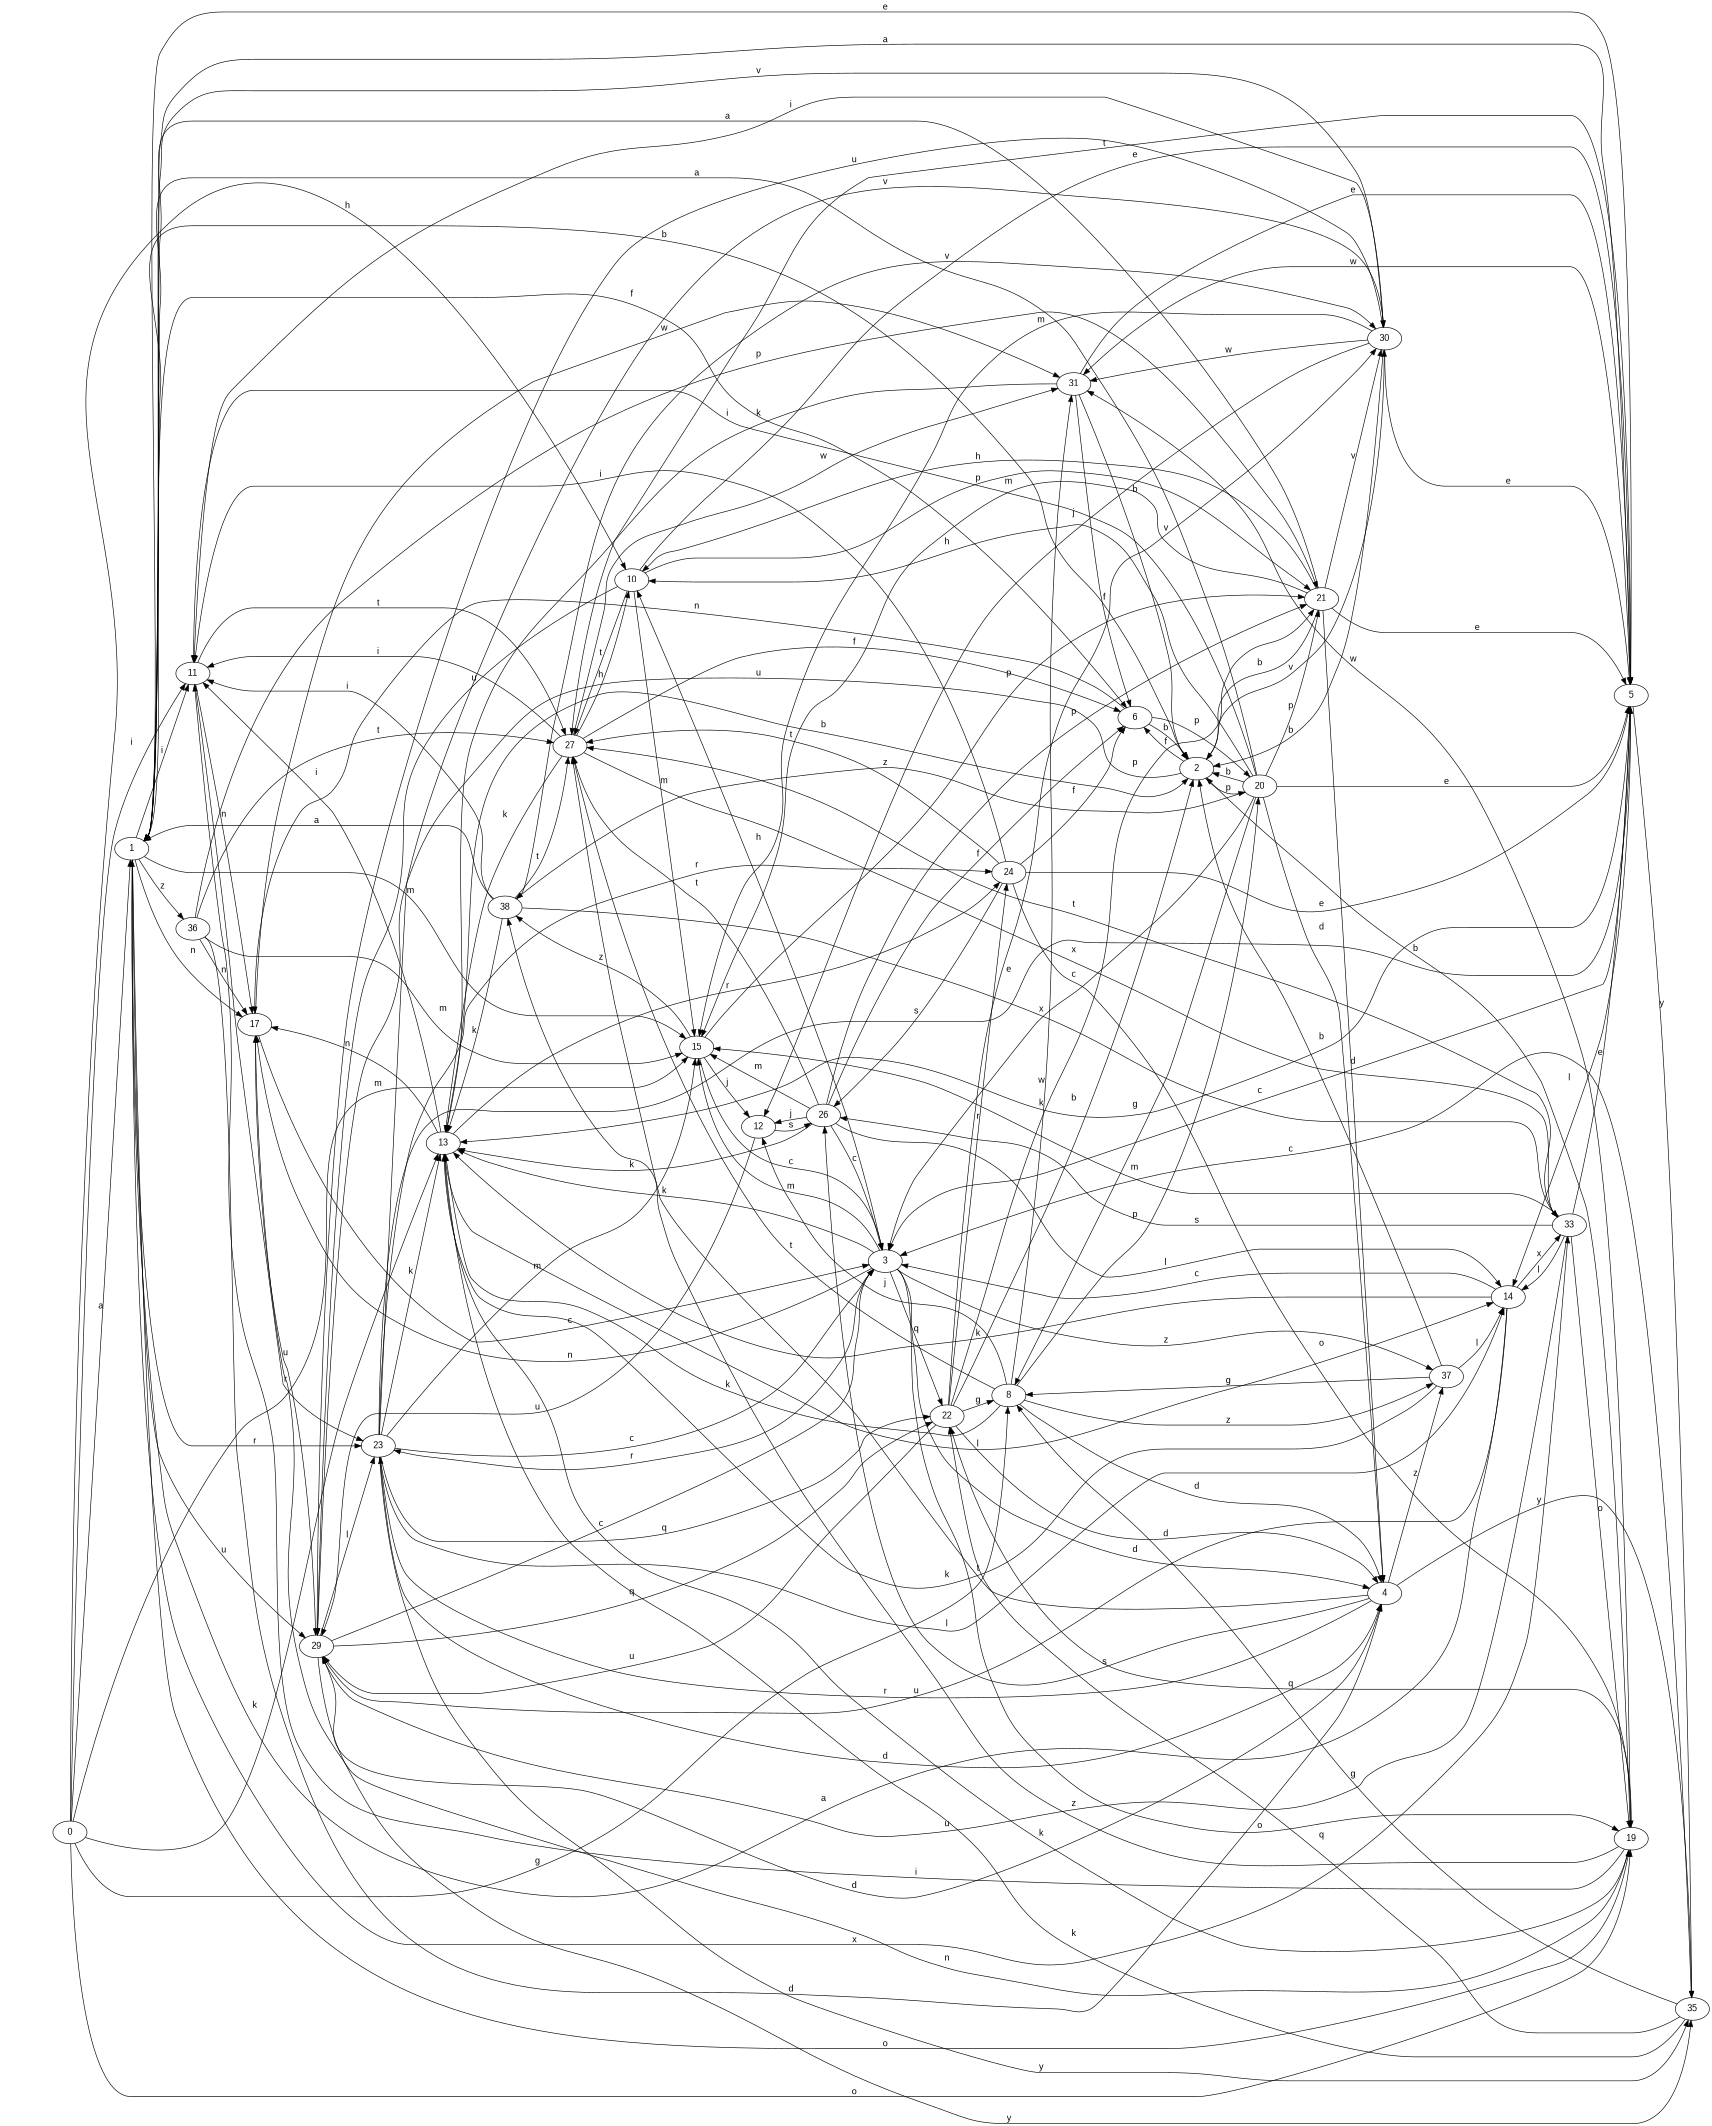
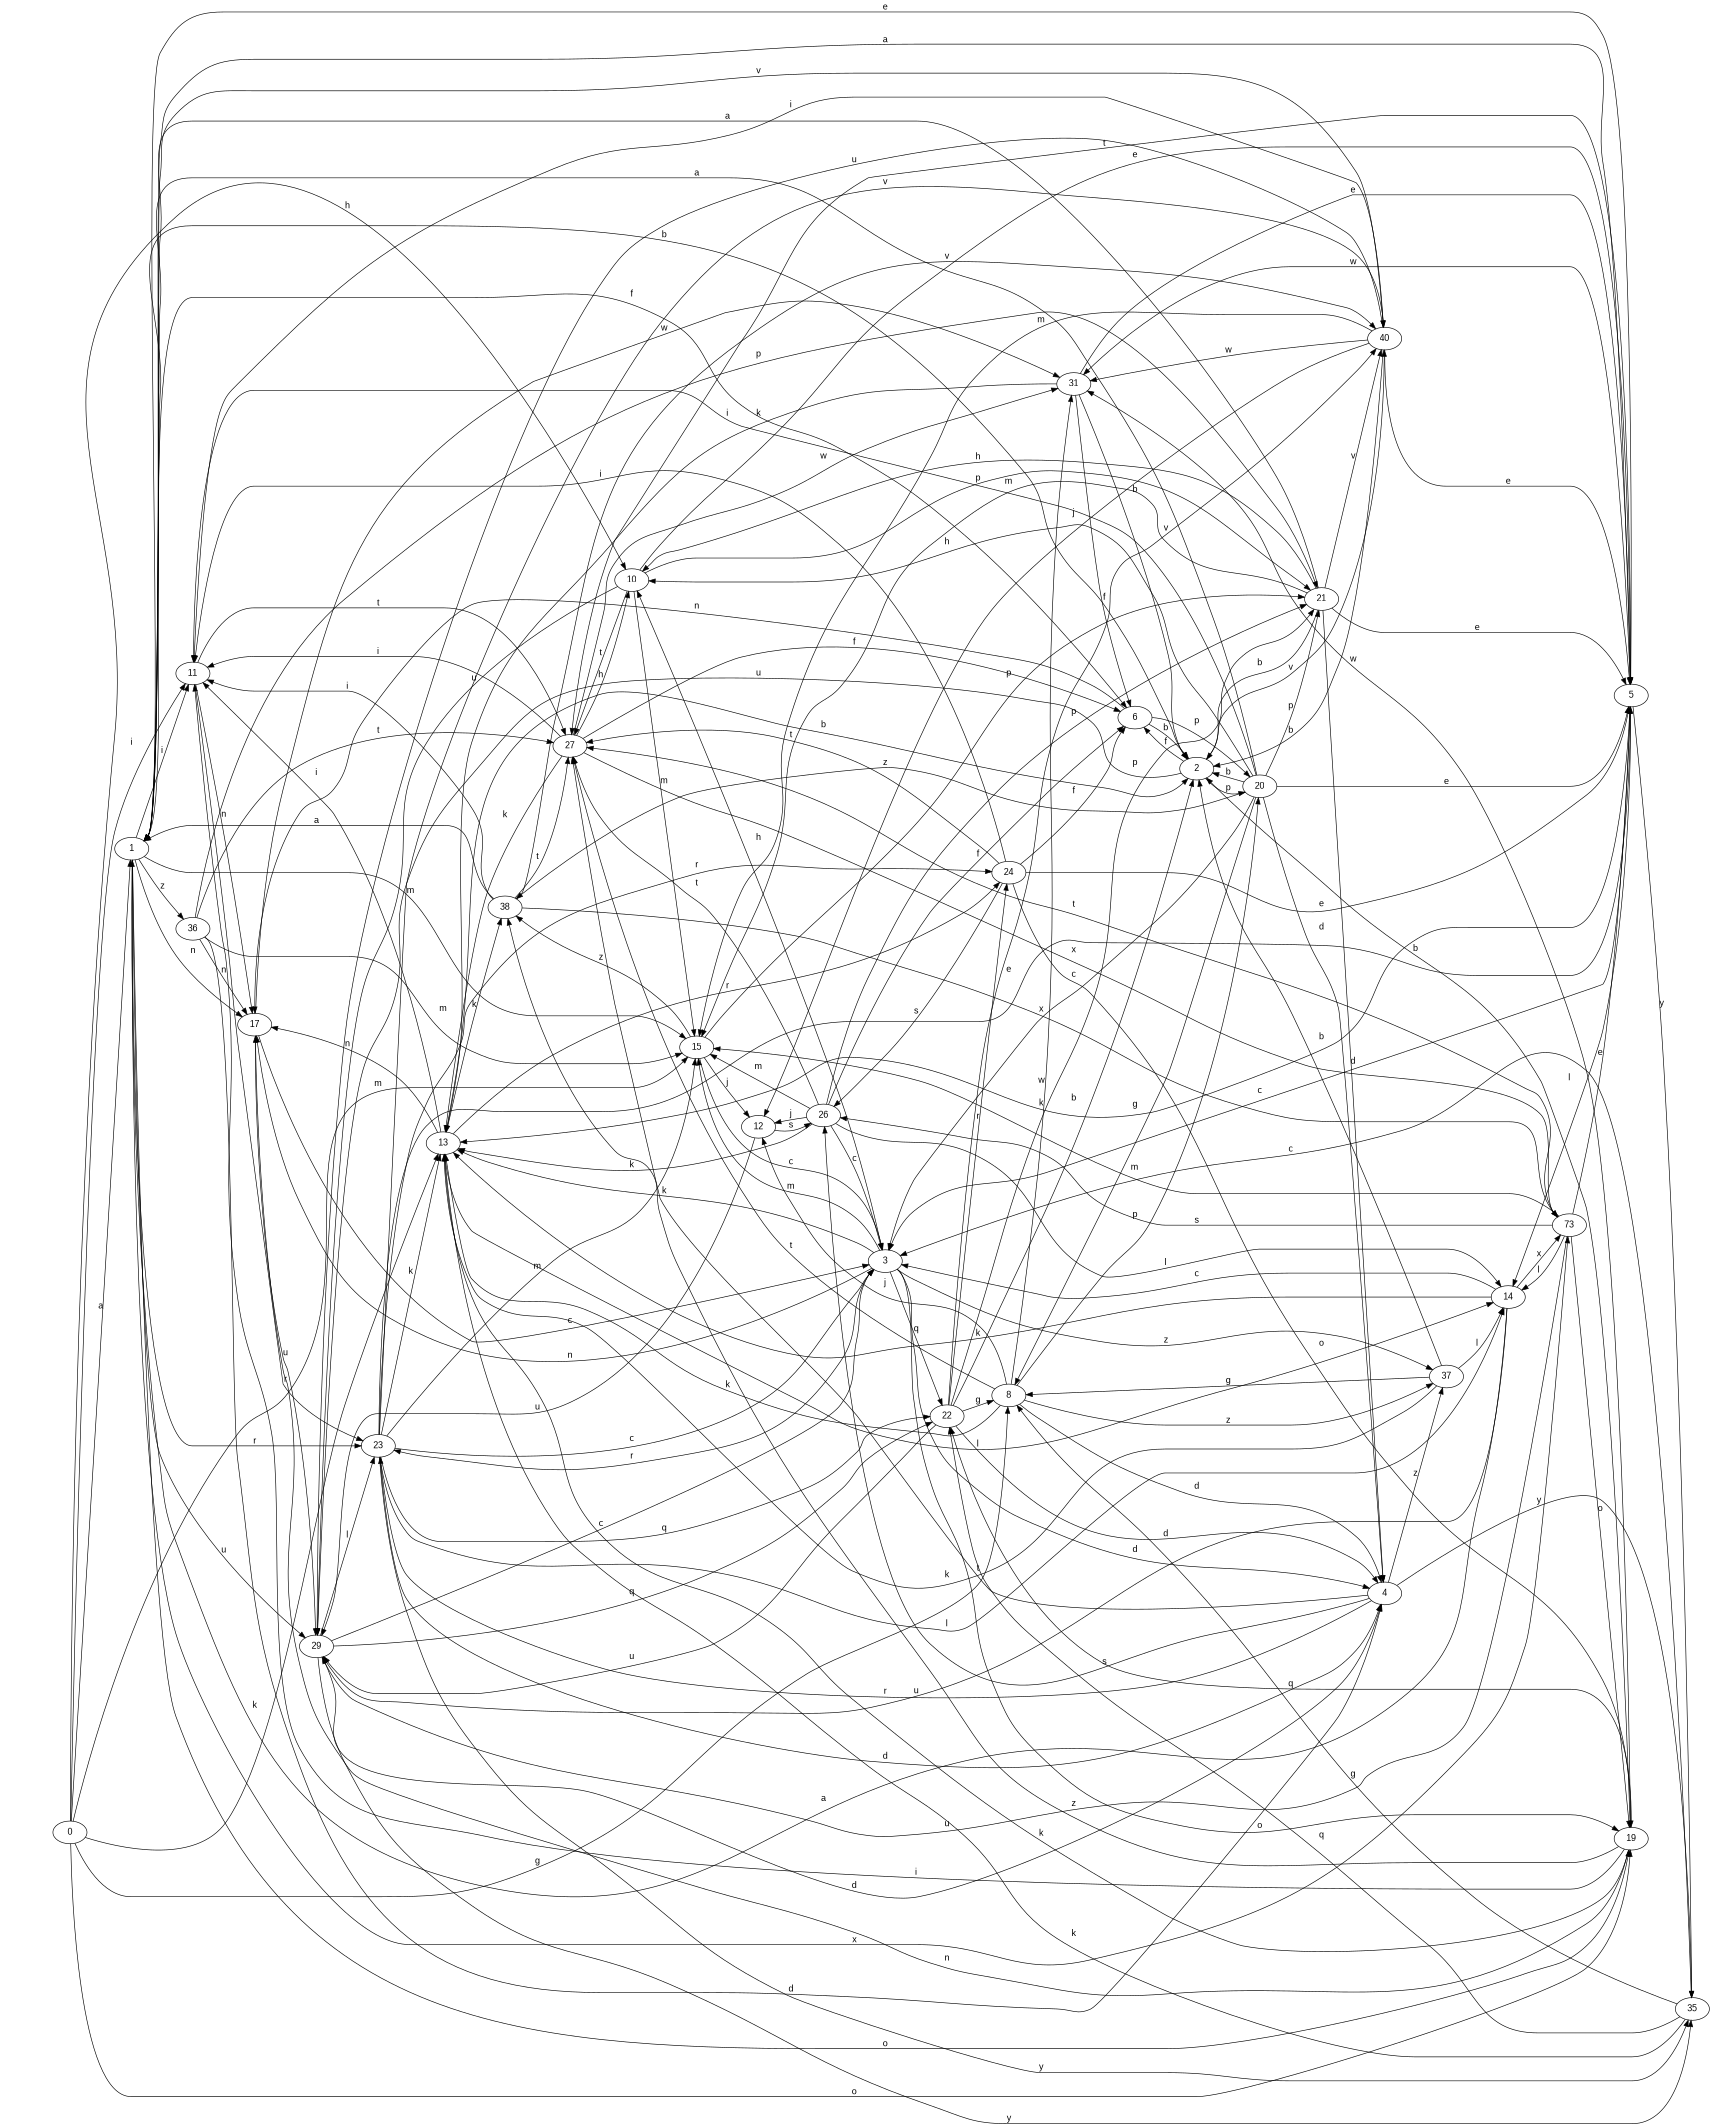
  strict digraph {
    fontname="Liberation Sans"
    rankdir=LR
    node [fontname="Liberation Sans"]
    edge [fontname="Liberation Sans"]
    0
    1
    8
    10
    11
    13
    15
    19
    2
    5
    6
    17
    23
    29
-   30
-   33
+   30 [label=40]
+   33 [label=73]
    36
    20
    4
    37
    27
    31
    12
    21
    14
    24
    3
    38
    22
    35
    26
    0 -> 1 [label=a]
    0 -> 8 [label=g]
    0 -> 10 [label=h]
    0 -> 11 [label=i]
    0 -> 13 [label=k]
    0 -> 15 [label=m]
    0 -> 19 [label=o]
    1 -> 11 [label=i]
    1 -> 15 [label=m]
    1 -> 19 [label=o]
    1 -> 2 [label=b]
    1 -> 5 [label=e]
    1 -> 6 [label=f]
    1 -> 17 [label=n]
    1 -> 23 [label=r]
    1 -> 29 [label=u]
    1 -> 30 [label=v]
    1 -> 33 [label=x]
    1 -> 36 [label=z]
    8 -> 13 [label=k]
    8 -> 20 [label=p]
    8 -> 4 [label=d]
    8 -> 37 [label=z]
    8 -> 27 [label=t]
    8 -> 31 [label=w]
    8 -> 12 [label=j]
    10 -> 15 [label=m]
    10 -> 5 [label=e]
    10 -> 29 [label=u]
    10 -> 27 [label=t]
    10 -> 21 [label=p]
    11 -> 17 [label=n]
    11 -> 23 [label=r]
    11 -> 27 [label=t]
    13 -> 11 [label=i]
    13 -> 2 [label=b]
    13 -> 17 [label=n]
    13 -> 14 [label=l]
    13 -> 24 [label=r]
    15 -> 12 [label=j]
    15 -> 21 [label=p]
    15 -> 3 [label=c]
    15 -> 38 [label=z]
    19 -> 11 [label=i]
    19 -> 13 [label=k]
    19 -> 2 [label=b]
    19 -> 17 [label=n]
    19 -> 31 [label=w]
    19 -> 38 [label=z]
    19 -> 22 [label=q]
    2 -> 6 [label=f]
    2 -> 29 [label=u]
    2 -> 30 [label=v]
    2 -> 20 [label=p]
    5 -> 1 [label=a]
    5 -> 13 [label=k]
    5 -> 27 [label=t]
    5 -> 31 [label=w]
    5 -> 14 [label=l]
    5 -> 3 [label=c]
    5 -> 35 [label=y]
    6 -> 2 [label=b]
    6 -> 17 [label=n]
    6 -> 20 [label=p]
    17 -> 29 [label=u]
    17 -> 31 [label=w]
    17 -> 3 [label=c]
    23 -> 13 [label=k]
    23 -> 15 [label=m]
    23 -> 5 [label=e]
    23 -> 30 [label=v]
    23 -> 4 [label=d]
    23 -> 14 [label=l]
    23 -> 24 [label=r]
    23 -> 3 [label=c]
    23 -> 22 [label=q]
    23 -> 35 [label=y]
    29 -> 23 [label=l]
    29 -> 4 [label=d]
    29 -> 3 [label=c]
    29 -> 22 [label=q]
    29 -> 35 [label=y]
    30 -> 11 [label=i]
    30 -> 15 [label=m]
    30 -> 2 [label=b]
    30 -> 5 [label=e]
    30 -> 29 [label=u]
    30 -> 31 [label=w]
    30 -> 12 [label=j]
    33 -> 15 [label=m]
    33 -> 19 [label=o]
    33 -> 5 [label=e]
    33 -> 29 [label=u]
    33 -> 27 [label=t]
    33 -> 14 [label=l]
    33 -> 26 [label=s]
    36 -> 15 [label=m]
    36 -> 17 [label=n]
    36 -> 4 [label=d]
    36 -> 27 [label=t]
    36 -> 21 [label=p]
    20 -> 1 [label=a]
    20 -> 8 [label=g]
    20 -> 10 [label=h]
    20 -> 11 [label=i]
    20 -> 2 [label=b]
    20 -> 5 [label=e]
    20 -> 4 [label=d]
    20 -> 21 [label=p]
    20 -> 3 [label=c]
    20 -> 38 [label=z]
    4 -> 23 [label=r]
    4 -> 37 [label=z]
    4 -> 27 [label=t]
    4 -> 35 [label=y]
    4 -> 26 [label=s]
    37 -> 8 [label=g]
    37 -> 13 [label=k]
    37 -> 2 [label=b]
    37 -> 14 [label=l]
    27 -> 10 [label=h]
    27 -> 11 [label=i]
    27 -> 13 [label=k]
    27 -> 6 [label=f]
    27 -> 33 [label=x]
    27 -> 31 [label=w]
    31 -> 13 [label=k]
    31 -> 2 [label=b]
    31 -> 5 [label=e]
    31 -> 6 [label=f]
    12 -> 29 [label=u]
    12 -> 26 [label=s]
    21 -> 1 [label=a]
    21 -> 10 [label=h]
    21 -> 15 [label=m]
    21 -> 2 [label=b]
    21 -> 5 [label=e]
    21 -> 30 [label=v]
    21 -> 4 [label=d]
    14 -> 1 [label=a]
    14 -> 13 [label=k]
    14 -> 29 [label=u]
    14 -> 33 [label=x]
    14 -> 3 [label=c]
    24 -> 11 [label=i]
    24 -> 19 [label=o]
    24 -> 5 [label=e]
    24 -> 6 [label=f]
    24 -> 27 [label=t]
    24 -> 26 [label=s]
    3 -> 10 [label=h]
    3 -> 13 [label=k]
    3 -> 15 [label=m]
    3 -> 19 [label=o]
    3 -> 17 [label=n]
    3 -> 23 [label=r]
    3 -> 4 [label=d]
    3 -> 37 [label=z]
    3 -> 22 [label=q]
    38 -> 1 [label=a]
    38 -> 11 [label=i]
-   38 -> 13 [label=k]
+   13 -> 38 [label=k]
    38 -> 30 [label=v]
    38 -> 33 [label=x]
    38 -> 27 [label=t]
    22 -> 8 [label=g]
    22 -> 2 [label=b]
    22 -> 29 [label=u]
    22 -> 30 [label=v]
    22 -> 4 [label=d]
    22 -> 21 [label=p]
    22 -> 24 [label=r]
    35 -> 8 [label=g]
    35 -> 13 [label=k]
    35 -> 3 [label=c]
    35 -> 22 [label=q]
    26 -> 13 [label=k]
    26 -> 15 [label=m]
    26 -> 6 [label=f]
    26 -> 27 [label=t]
    26 -> 12 [label=j]
    26 -> 21 [label=p]
    26 -> 14 [label=l]
    26 -> 3 [label=c]
  }
